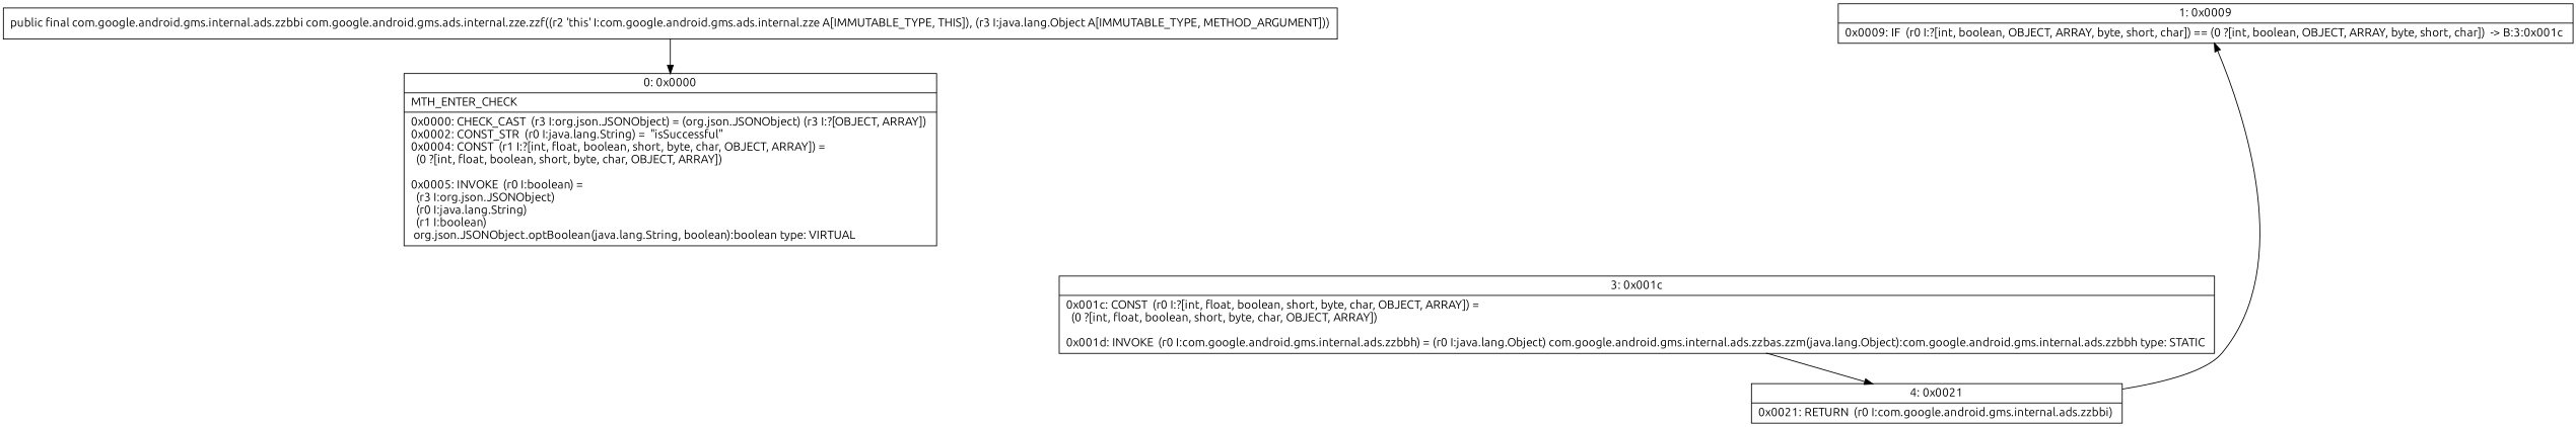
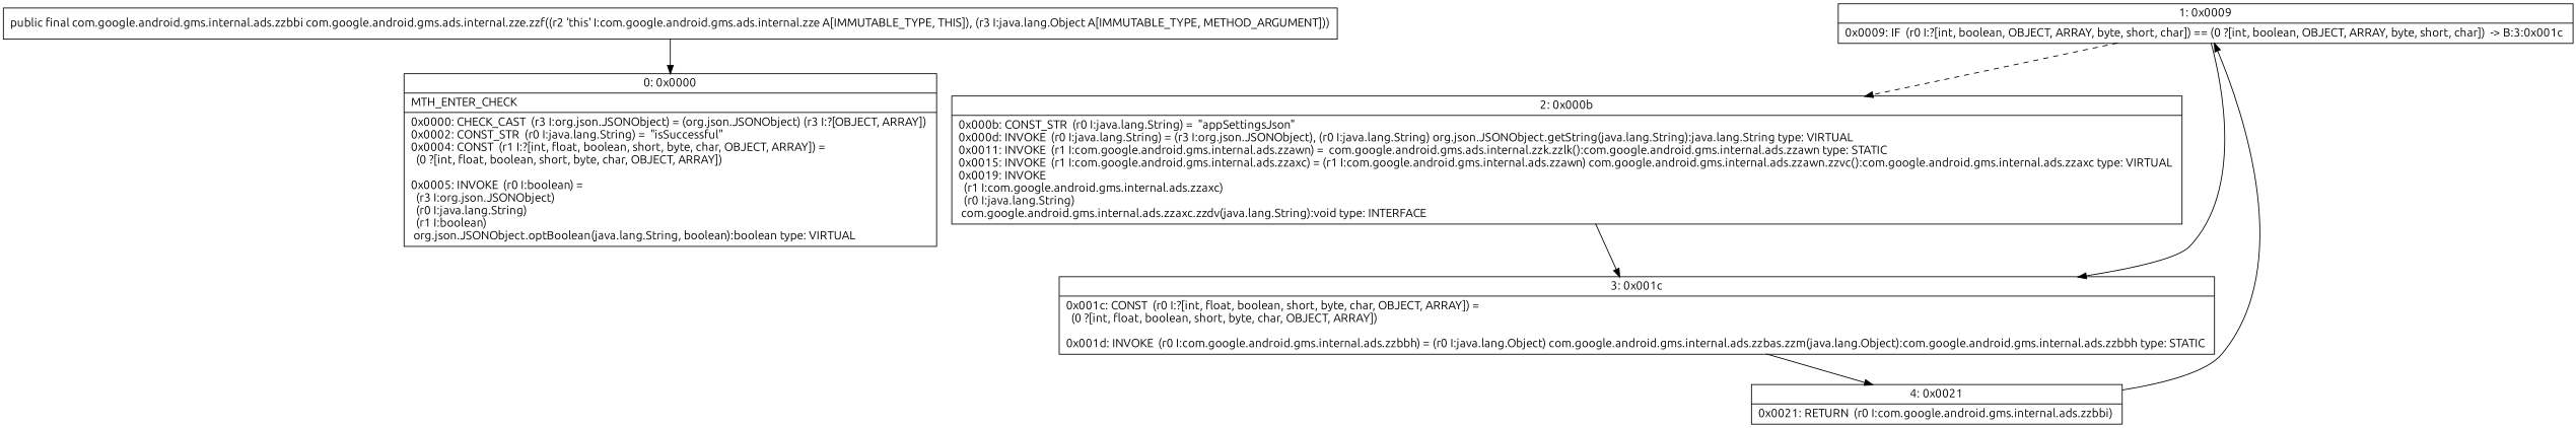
  digraph {
    fontname=Ubuntu
    node [fontname=Ubuntu shape=record]
    edge [fontname=Ubuntu]
    n1 [label="{0\:\ 0x0000|MTH_ENTER_CHECK\l|0x0000: CHECK_CAST  (r3 I:org.json.JSONObject) = (org.json.JSONObject) (r3 I:?[OBJECT, ARRAY]) \l0x0002: CONST_STR  (r0 I:java.lang.String) =  \"isSuccessful\" \l0x0004: CONST  (r1 I:?[int, float, boolean, short, byte, char, OBJECT, ARRAY]) = \l  (0 ?[int, float, boolean, short, byte, char, OBJECT, ARRAY])\l \l0x0005: INVOKE  (r0 I:boolean) = \l  (r3 I:org.json.JSONObject)\l  (r0 I:java.lang.String)\l  (r1 I:boolean)\l org.json.JSONObject.optBoolean(java.lang.String, boolean):boolean type: VIRTUAL \l}"]
    n2 [label="{1\:\ 0x0009|0x0009: IF  (r0 I:?[int, boolean, OBJECT, ARRAY, byte, short, char]) == (0 ?[int, boolean, OBJECT, ARRAY, byte, short, char])  \-\> B:3:0x001c \l}"]
+   n3 [label="{2\:\ 0x000b|0x000b: CONST_STR  (r0 I:java.lang.String) =  \"appSettingsJson\" \l0x000d: INVOKE  (r0 I:java.lang.String) = (r3 I:org.json.JSONObject), (r0 I:java.lang.String) org.json.JSONObject.getString(java.lang.String):java.lang.String type: VIRTUAL \l0x0011: INVOKE  (r1 I:com.google.android.gms.internal.ads.zzawn) =  com.google.android.gms.ads.internal.zzk.zzlk():com.google.android.gms.internal.ads.zzawn type: STATIC \l0x0015: INVOKE  (r1 I:com.google.android.gms.internal.ads.zzaxc) = (r1 I:com.google.android.gms.internal.ads.zzawn) com.google.android.gms.internal.ads.zzawn.zzvc():com.google.android.gms.internal.ads.zzaxc type: VIRTUAL \l0x0019: INVOKE  \l  (r1 I:com.google.android.gms.internal.ads.zzaxc)\l  (r0 I:java.lang.String)\l com.google.android.gms.internal.ads.zzaxc.zzdv(java.lang.String):void type: INTERFACE \l}"]
    n4 [label="{3\:\ 0x001c|0x001c: CONST  (r0 I:?[int, float, boolean, short, byte, char, OBJECT, ARRAY]) = \l  (0 ?[int, float, boolean, short, byte, char, OBJECT, ARRAY])\l \l0x001d: INVOKE  (r0 I:com.google.android.gms.internal.ads.zzbbh) = (r0 I:java.lang.Object) com.google.android.gms.internal.ads.zzbas.zzm(java.lang.Object):com.google.android.gms.internal.ads.zzbbh type: STATIC \l}"]
    n5 [label="{4\:\ 0x0021|0x0021: RETURN  (r0 I:com.google.android.gms.internal.ads.zzbbi) \l}"]
    n6 [label="{public final com.google.android.gms.internal.ads.zzbbi com.google.android.gms.ads.internal.zze.zzf((r2 'this' I:com.google.android.gms.ads.internal.zze A[IMMUTABLE_TYPE, THIS]), (r3 I:java.lang.Object A[IMMUTABLE_TYPE, METHOD_ARGUMENT])) }"]
+   n2 -> n3 [style=dashed]
+   n2 -> n4
+   n3 -> n4
    n4 -> n5
    n5 -> n2
    n6 -> n1
  }
